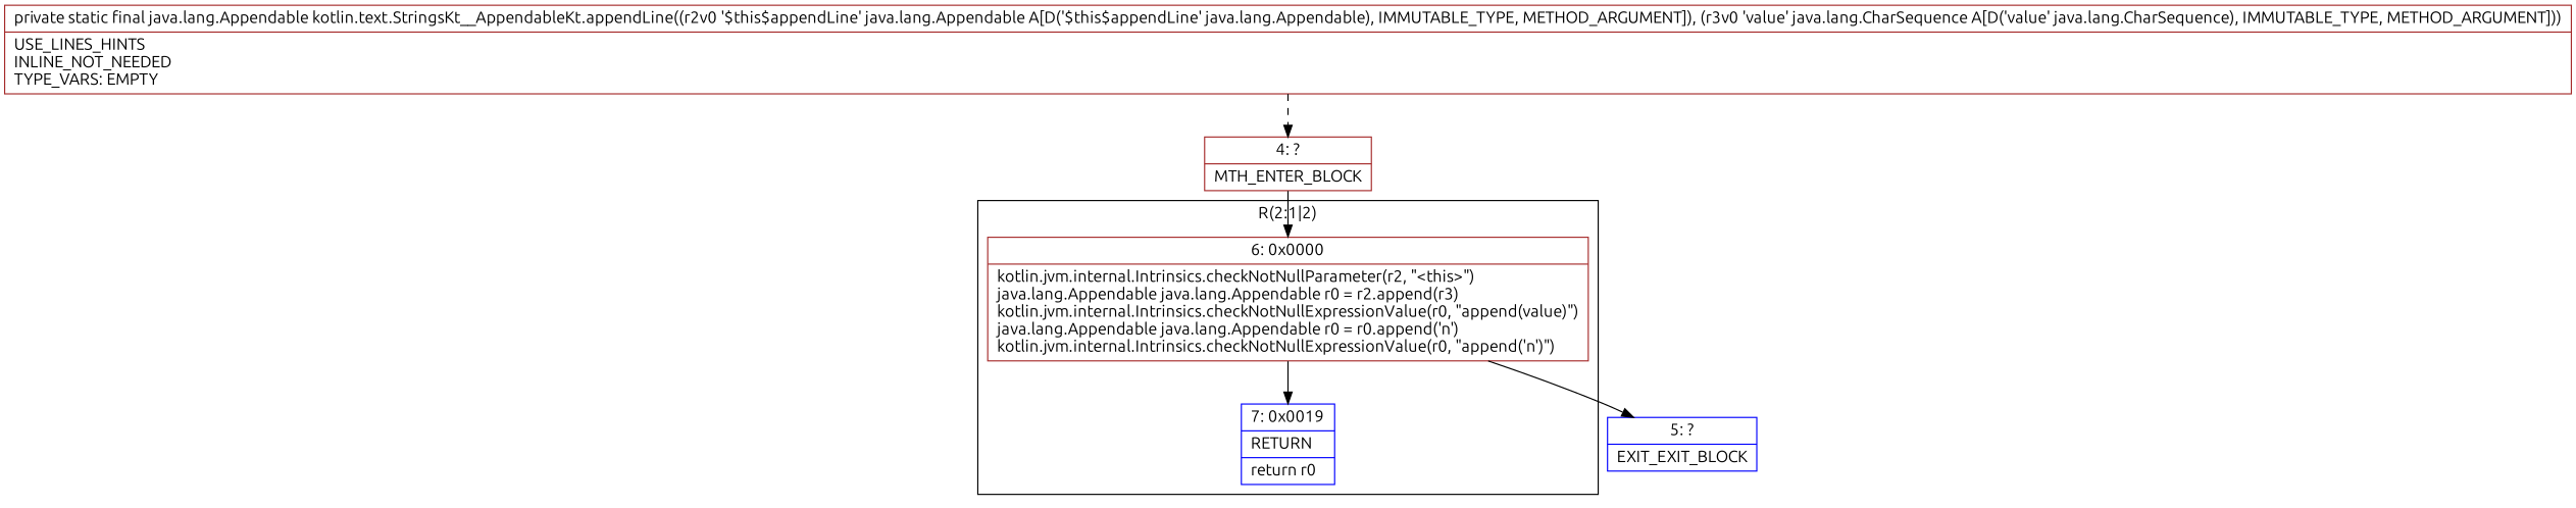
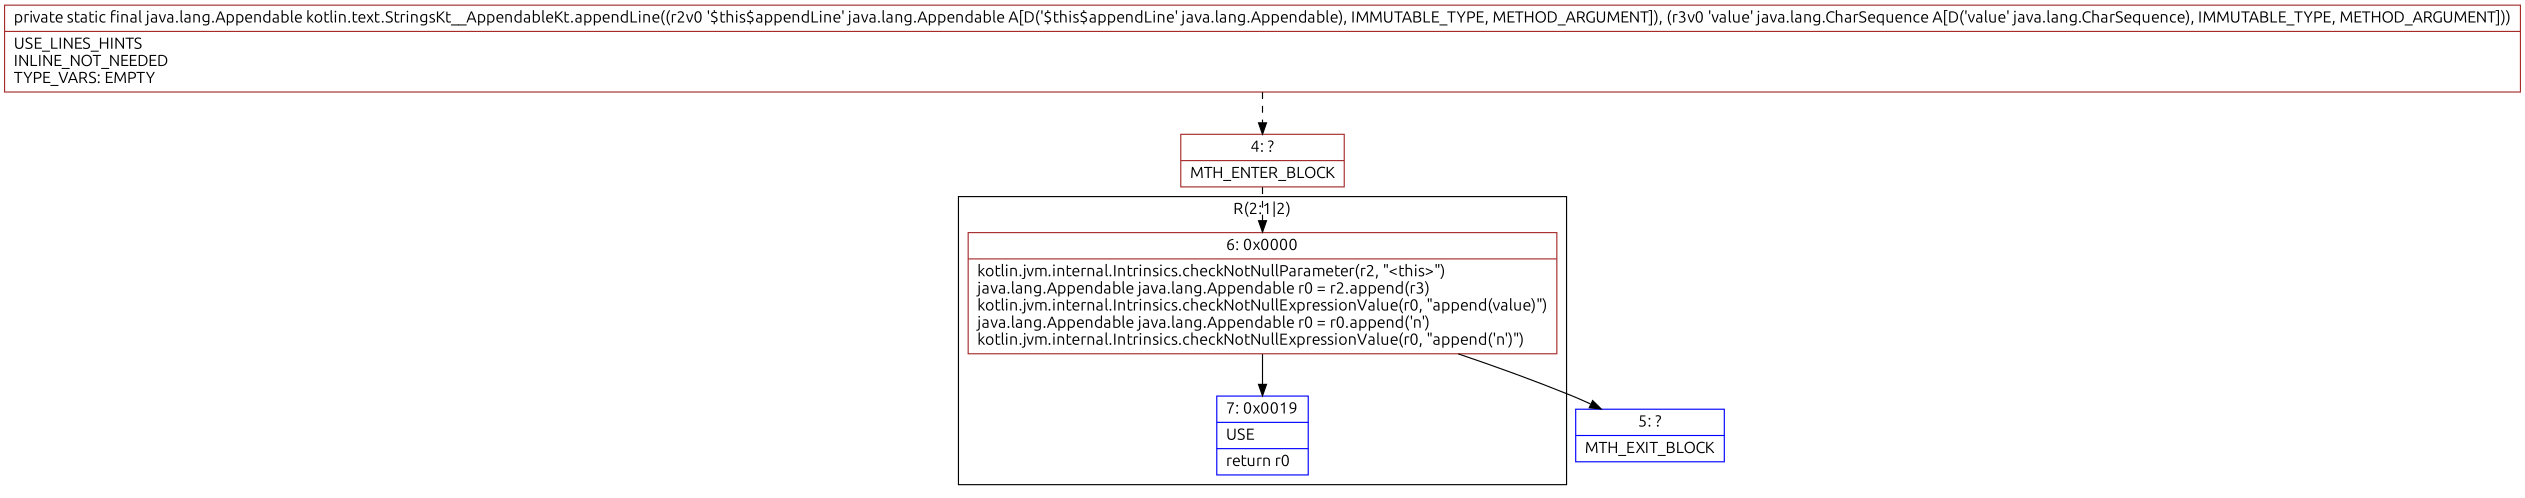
  digraph {
    fontname=Ubuntu
    node [color=brown fontname=Ubuntu shape=record]
    edge [fontname=Ubuntu style=solid]
    n1 [label="{6\:\ 0x0000|kotlin.jvm.internal.Intrinsics.checkNotNullParameter(r2, \"\<this\>\")\ljava.lang.Appendable java.lang.Appendable r0 = r2.append(r3)\lkotlin.jvm.internal.Intrinsics.checkNotNullExpressionValue(r0, \"append(value)\")\ljava.lang.Appendable java.lang.Appendable r0 = r0.append('n')\lkotlin.jvm.internal.Intrinsics.checkNotNullExpressionValue(r0, \"append('n')\")\l}"]
-   n2 [color=blue label="{7\:\ 0x0019|RETURN\l|return r0\l}"]
-   n3 [color=blue label="{5\:\ ?|EXIT_EXIT_BLOCK\l}"]
+   n2 [color=blue label="{7\:\ 0x0019|USE\l|return r0\l}"]
+   n3 [color=blue label="{5\:\ ?|MTH_EXIT_BLOCK\l}"]
    n4 [label="{4\:\ ?|MTH_ENTER_BLOCK\l}"]
    n5 [label="{private static final java.lang.Appendable kotlin.text.StringsKt__AppendableKt.appendLine((r2v0 '$this$appendLine' java.lang.Appendable A[D('$this$appendLine' java.lang.Appendable), IMMUTABLE_TYPE, METHOD_ARGUMENT]), (r3v0 'value' java.lang.CharSequence A[D('value' java.lang.CharSequence), IMMUTABLE_TYPE, METHOD_ARGUMENT]))  | USE_LINES_HINTS\lINLINE_NOT_NEEDED\lTYPE_VARS: EMPTY\l}"]
    subgraph cluster_1 {
      label="R(2:1|2)"
      n1
      n2
    }
    n1 -> n2
    n1 -> n3
-   n4 -> n1
+   n4 -> n1 [style=dashed]
    n5 -> n4 [style=dashed]
  }
